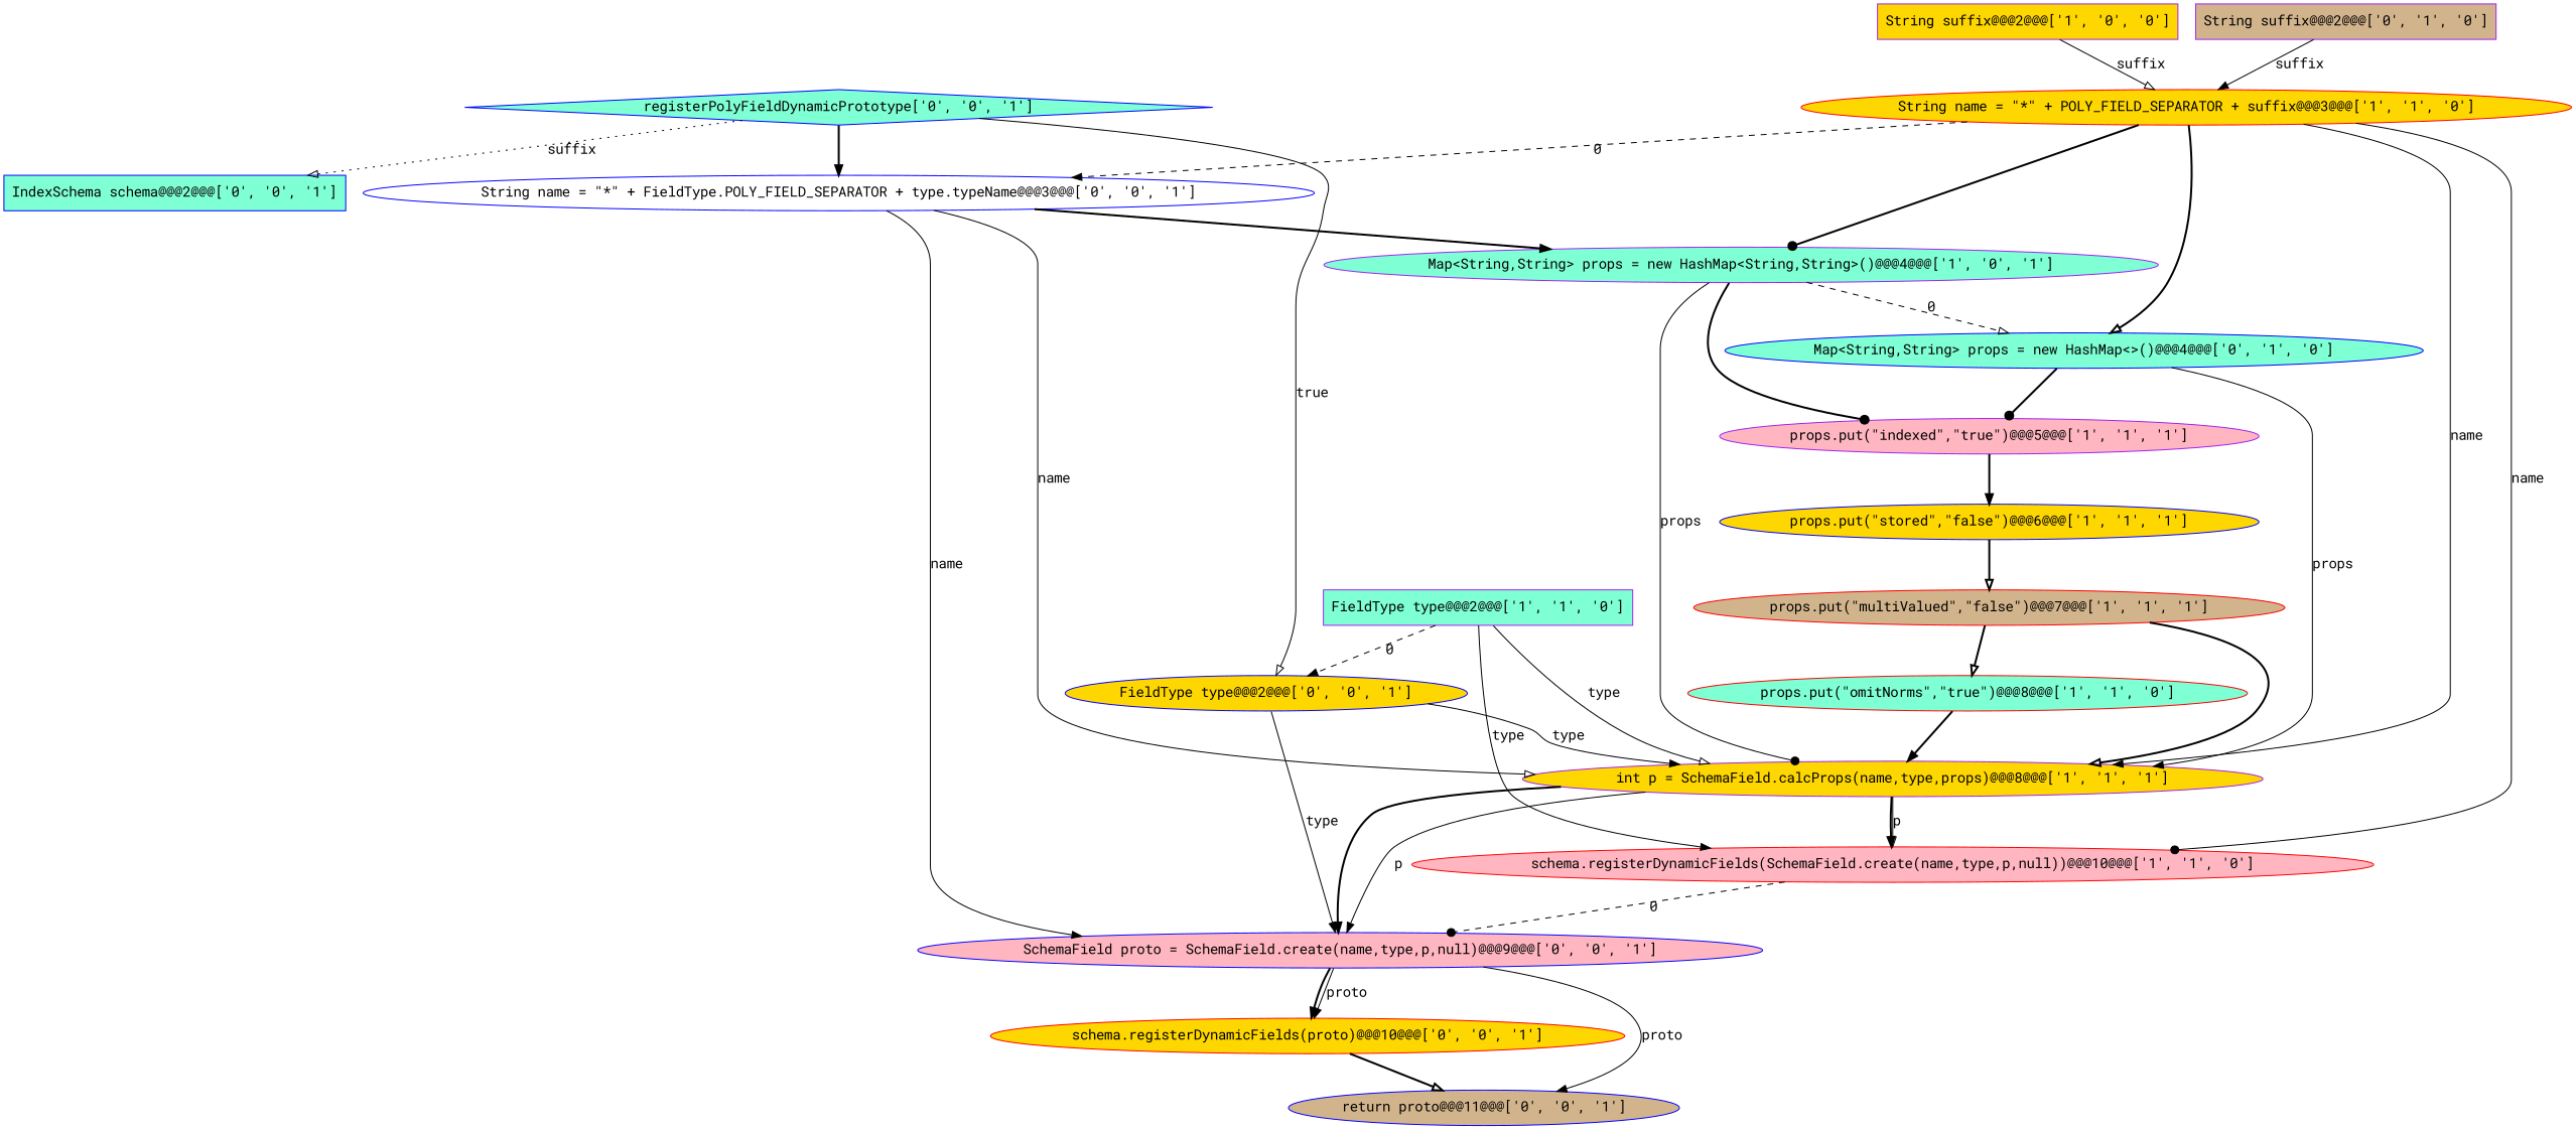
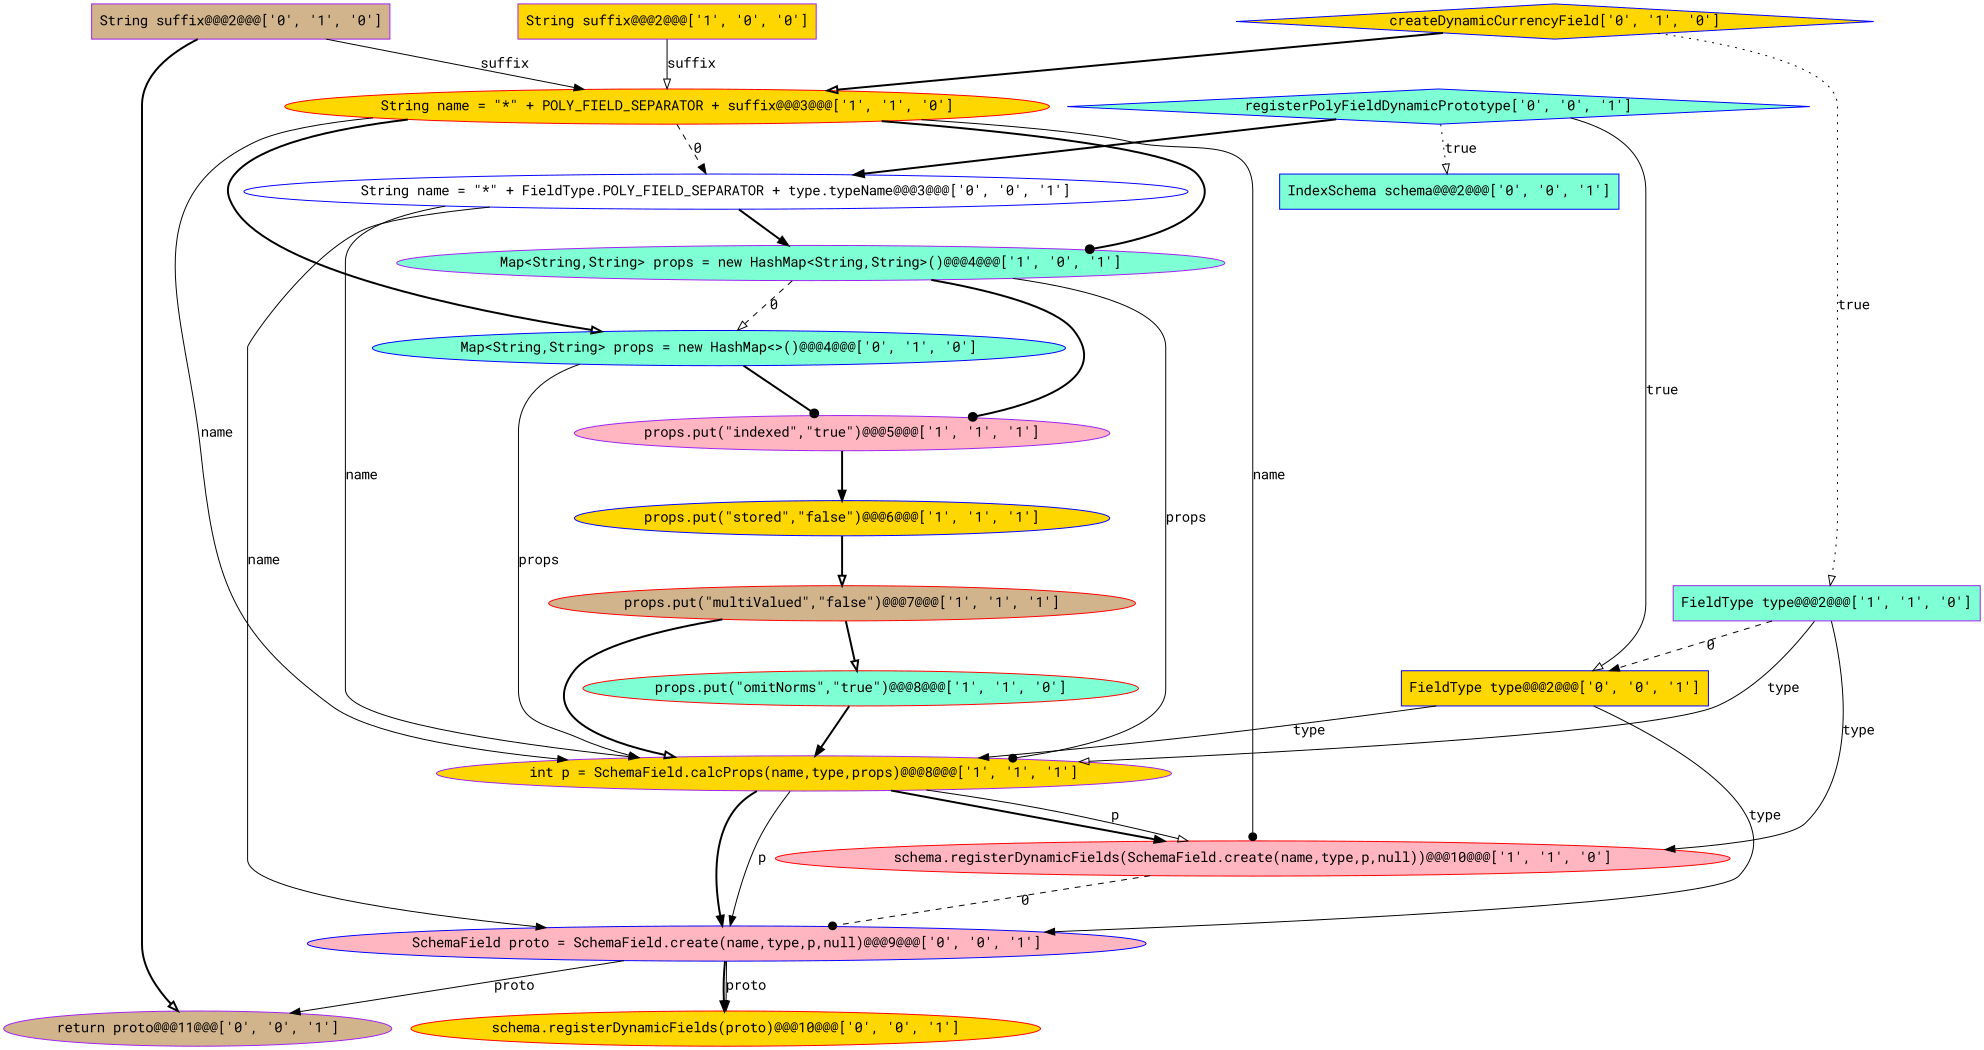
  digraph {
    fontname="Roboto Mono"
    node [color=blue fillcolor=gold fontname="Roboto Mono" shape=ellipse style=filled]
    edge [arrowhead=normal fontname="Roboto Mono" style=solid]
    n1 [fillcolor=aquamarine label="IndexSchema schema@@@2@@@['0', '0', '1']" shape=box]
    n2 [color=purple fillcolor=lightpink label="props.put(\"indexed\",\"true\")@@@5@@@['1', '1', '1']"]
    n3 [label="props.put(\"stored\",\"false\")@@@6@@@['1', '1', '1']"]
    n4 [color=red fillcolor=tan label="props.put(\"multiValued\",\"false\")@@@7@@@['1', '1', '1']"]
    n5 [color=red label="schema.registerDynamicFields(proto)@@@10@@@['0', '0', '1']"]
-   n6 [fillcolor=tan label="return proto@@@11@@@['0', '0', '1']"]
+   n6 [color=purple fillcolor=tan label="return proto@@@11@@@['0', '0', '1']"]
    n7 [fillcolor=lightpink label="SchemaField proto = SchemaField.create(name,type,p,null)@@@9@@@['0', '0', '1']"]
    n8 [color=purple fillcolor=aquamarine label="FieldType type@@@2@@@['1', '1', '0']" shape=box]
    n9 [color=purple label="int p = SchemaField.calcProps(name,type,props)@@@8@@@['1', '1', '1']"]
    n10 [color=red fillcolor=lightpink label="schema.registerDynamicFields(SchemaField.create(name,type,p,null))@@@10@@@['1', '1', '0']"]
-   n11 [label="FieldType type@@@2@@@['0', '0', '1']"]
+   n11 [label="FieldType type@@@2@@@['0', '0', '1']" shape=box]
    n12 [fillcolor=aquamarine label="registerPolyFieldDynamicPrototype['0', '0', '1']" shape=diamond]
    n13 [fillcolor=white label="String name = \"*\" + FieldType.POLY_FIELD_SEPARATOR + type.typeName@@@3@@@['0', '0', '1']"]
    n14 [color=purple fillcolor=aquamarine label="Map<String,String> props = new HashMap<String,String>()@@@4@@@['1', '0', '1']"]
    n15 [fillcolor=aquamarine label="Map<String,String> props = new HashMap<>()@@@4@@@['0', '1', '0']"]
    n16 [color=purple label="String suffix@@@2@@@['1', '0', '0']" shape=box]
    n17 [color=red label="String name = \"*\" + POLY_FIELD_SEPARATOR + suffix@@@3@@@['1', '1', '0']"]
    n18 [color=red fillcolor=aquamarine label="props.put(\"omitNorms\",\"true\")@@@8@@@['1', '1', '0']"]
    n19 [color=purple fillcolor=tan label="String suffix@@@2@@@['0', '1', '0']" shape=box]
+   n20 [label="createDynamicCurrencyField['0', '1', '0']" shape=diamond]
    n2 -> n3 [style=bold]
    n3 -> n4 [arrowhead=onormal style=bold]
    n4 -> n9 [arrowhead=onormal style=bold]
    n4 -> n18 [arrowhead=onormal style=bold]
-   n5 -> n6 [arrowhead=onormal style=bold]
+   n19 -> n6 [arrowhead=onormal style=bold]
    n7 -> n5 [label=proto]
    n7 -> n5 [style=bold]
    n7 -> n6 [label=proto]
    n8 -> n9 [arrowhead=onormal label=type]
    n8 -> n10 [label=type]
    n8 -> n11 [label=0 style=dashed]
    n9 -> n7 [style=bold]
    n9 -> n7 [label=p]
    n9 -> n10 [style=bold]
    n9 -> n10 [arrowhead=onormal label=p]
    n10 -> n7 [arrowhead=dot label=0 style=dashed]
    n11 -> n7 [label=type]
    n11 -> n9 [label=type]
-   n12 -> n1 [arrowhead=onormal label=suffix style=dotted]
+   n12 -> n1 [arrowhead=onormal label=true style=dotted]
    n12 -> n11 [arrowhead=onormal label=true]
    n12 -> n13 [style=bold]
    n13 -> n7 [label=name]
    n13 -> n9 [arrowhead=onormal label=name]
    n13 -> n14 [style=bold]
    n14 -> n2 [arrowhead=dot style=bold]
    n14 -> n9 [arrowhead=dot label=props]
    n14 -> n15 [arrowhead=onormal label=0 style=dashed]
    n15 -> n2 [arrowhead=dot style=bold]
    n15 -> n9 [label=props]
    n16 -> n17 [arrowhead=onormal label=suffix]
    n17 -> n9 [label=name]
    n17 -> n10 [arrowhead=dot label=name]
    n17 -> n13 [label=0 style=dashed]
    n17 -> n14 [arrowhead=dot style=bold]
    n17 -> n15 [arrowhead=onormal style=bold]
    n18 -> n9 [style=bold]
    n19 -> n17 [label=suffix]
+   n20 -> n8 [arrowhead=onormal label=true style=dotted]
+   n20 -> n17 [arrowhead=onormal style=bold]
  }
